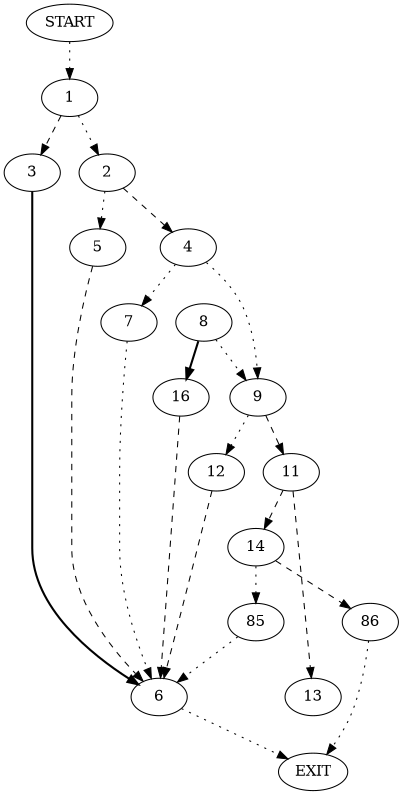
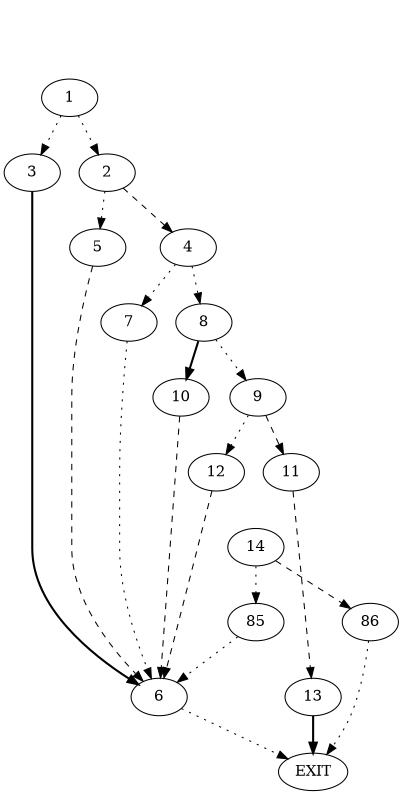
  digraph {
    edge [style=dotted]
-   n1 [label=START]
    1
    2
    3
    n5 [label=EXIT]
    4
    5
    6
    7
    8
    9
-   10 [label=16]
+   10
    11
    12
    13
    14
    n17 [label=85]
    n18 [label=86]
-   n1 -> 1
    1 -> 2
-   1 -> 3 [style=dashed]
+   1 -> 3
    2 -> 4 [style=dashed]
    2 -> 5
    3 -> 6 [style=bold]
    4 -> 7
-   4 -> 9
+   4 -> 8
    5 -> 6 [style=dashed]
    6 -> n5
    7 -> 6
    8 -> 9
    8 -> 10 [style=bold]
    9 -> 11 [style=dashed]
    9 -> 12
    10 -> 6 [style=dashed]
    11 -> 13 [style=dashed]
-   11 -> 14 [style=dashed]
    12 -> 6 [style=dashed]
+   13 -> n5 [style=bold]
    14 -> n17
    14 -> n18 [style=dashed]
    n17 -> 6
    n18 -> n5
  }
